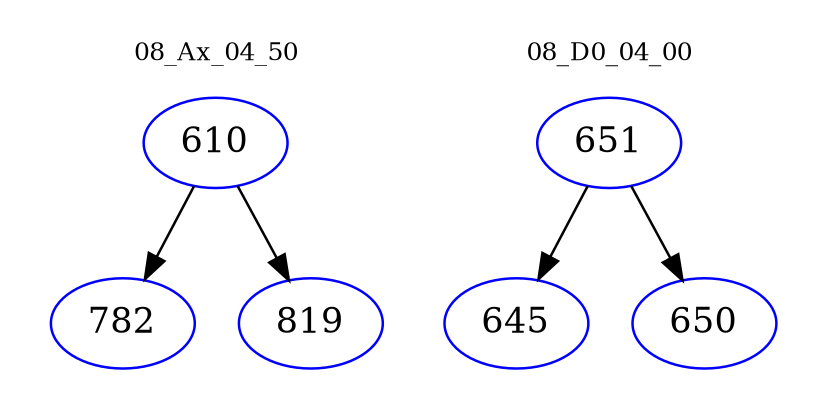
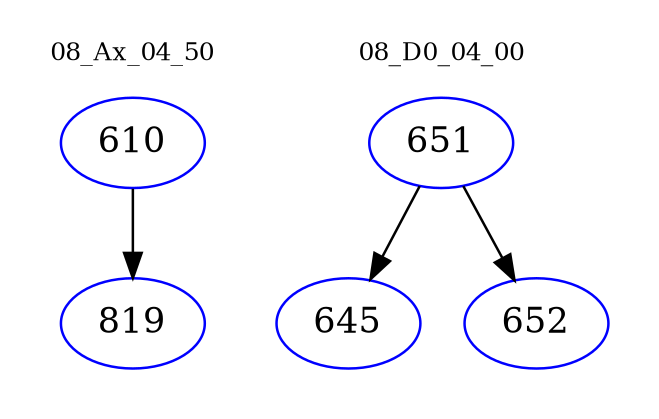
  digraph {
    node [color=blue]
    edge [color=black]
    n1 [label=610]
-   n2 [label=782]
    n3 [label=819]
    n4 [label=651]
    n5 [label=645]
-   n6 [label=650]
+   n6 [label=652]
    subgraph cluster_1 {
      color=white
      fontsize=10
      label="08_Ax_04_50"
      n1
-     n2
      n3
    }
    subgraph cluster_2 {
      color=white
      fontsize=10
      label="08_D0_04_00"
      n4
      n5
      n6
    }
-   n1 -> n2
    n1 -> n3
    n4 -> n5
    n4 -> n6
  }
